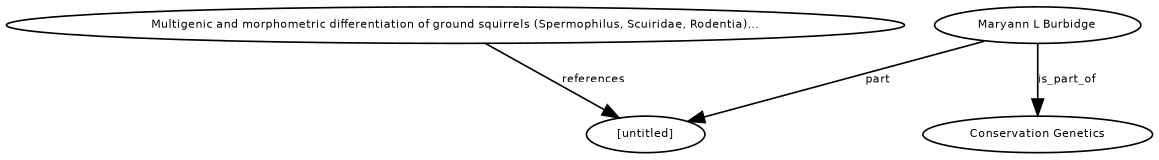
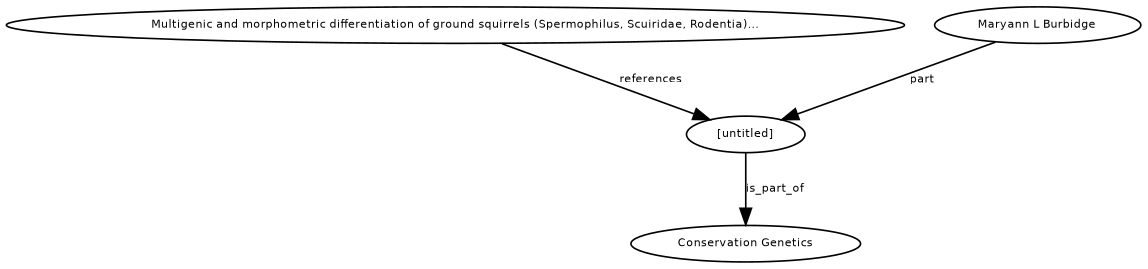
  digraph {
    node [fontname=Helvetica fontsize=7]
    edge [fontname=Helvetica fontsize=7]
    n1 [height=0.27433100247 label="[untitled]" width=0.27433100247]
    n2 [height=0.27433100247 label="Conservation Genetics" width=0.27433100247]
    n3 [height=0.27433100247 label="Multigenic and morphometric differentiation of ground squirrels (Spermophilus, Scuiridae, Rodentia)..." width=0.27433100247]
    n4 [height=0.27433100247 label="Maryann L Burbidge" width=0.27433100247]
-   n4 -> n2 [label=is_part_of]
+   n1 -> n2 [label=is_part_of]
    n3 -> n1 [label=references]
    n4 -> n1 [label=part]
  }
